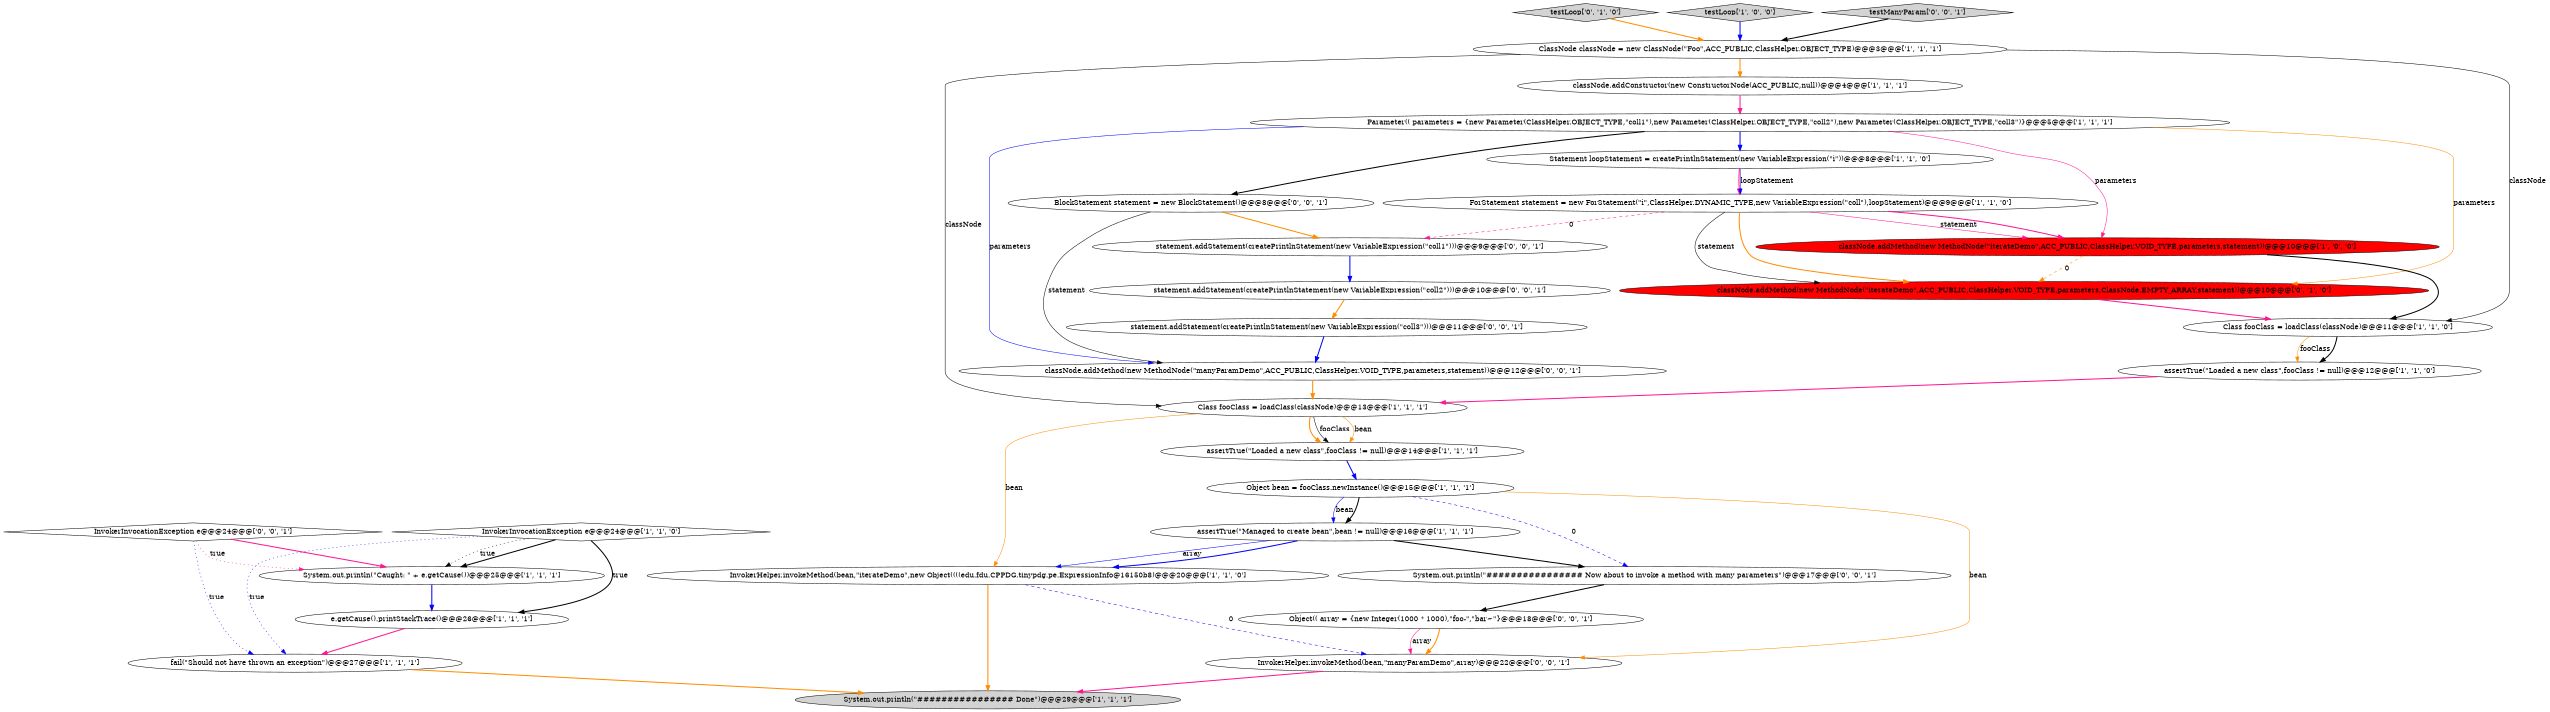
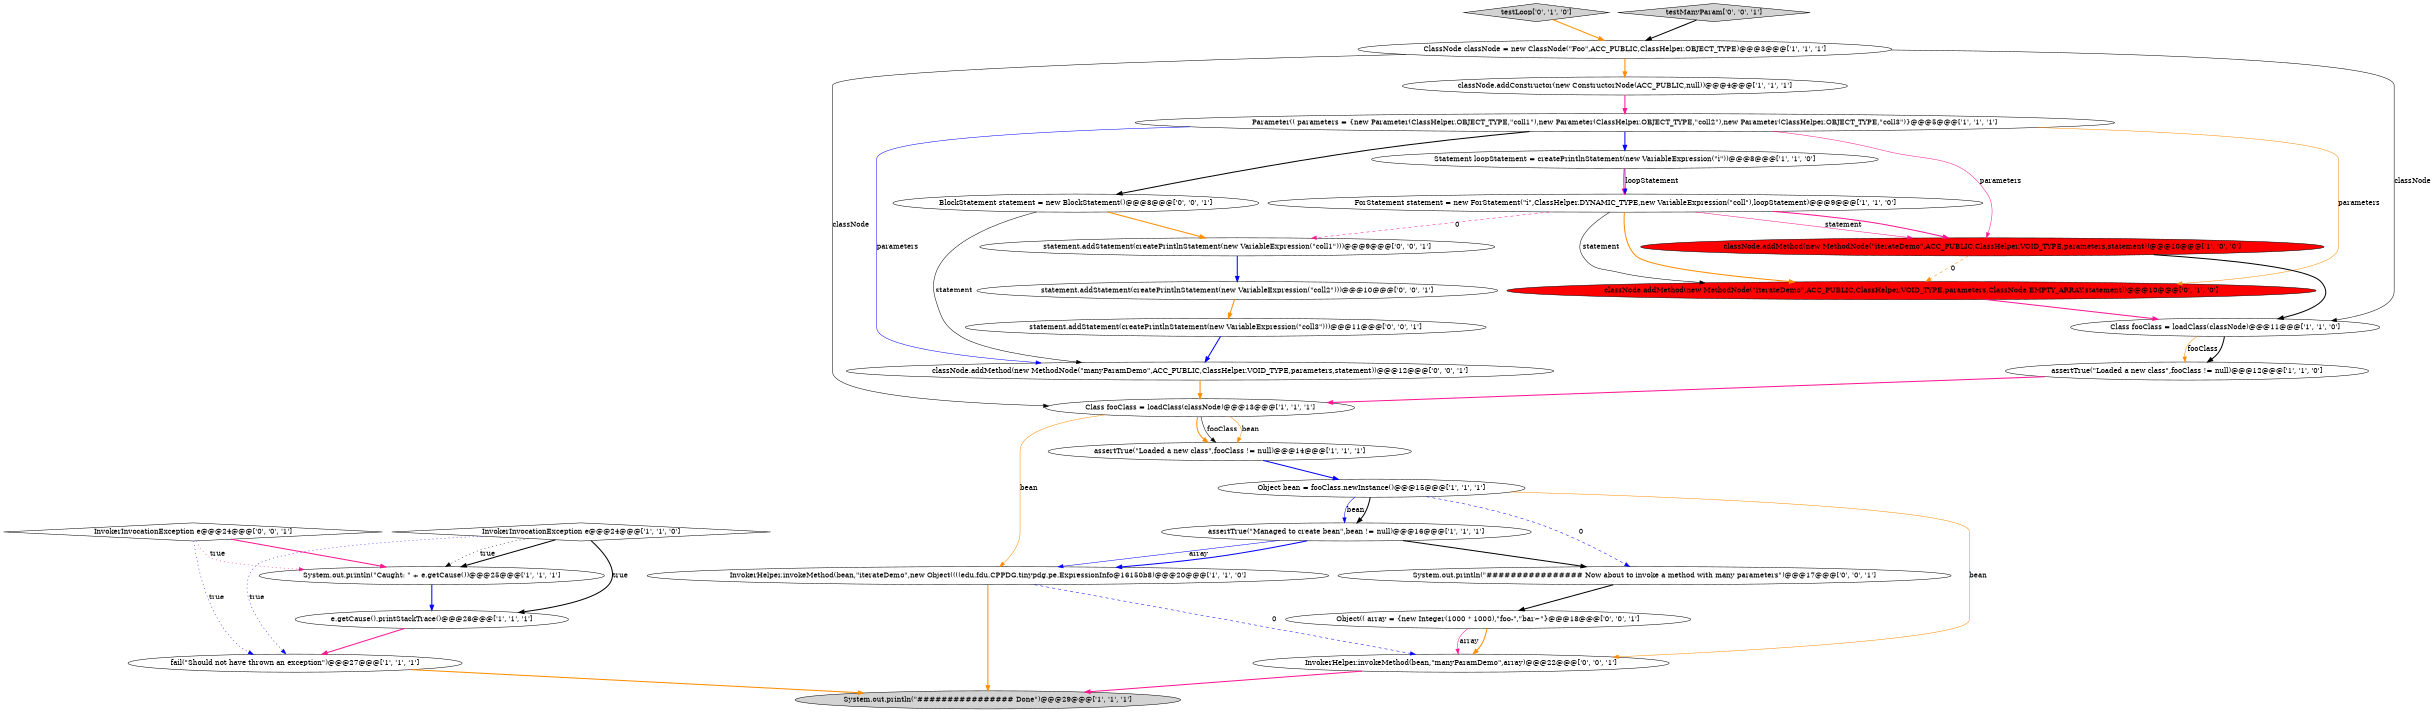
  digraph {
    node [fillcolor=white shape=ellipse style=filled]
    edge [color=darkorange style=bold]
    n1 [label="assertTrue(\"Loaded a new class\",fooClass != null)@@@12@@@['1', '1', '0']"]
    n2 [label="Class fooClass = loadClass(classNode)@@@13@@@['1', '1', '1']"]
    n3 [label="InvokerHelper.invokeMethod(bean,\"iterateDemo\",new Object((((edu.fdu.CPPDG.tinypdg.pe.ExpressionInfo@16150b8)@@@20@@@['1', '1', '0']"]
    n4 [label="assertTrue(\"Loaded a new class\",fooClass != null)@@@14@@@['1', '1', '1']"]
    n5 [fillcolor=lightgray label="testLoop['0', '1', '0']" shape=diamond]
    n6 [label="ClassNode classNode = new ClassNode(\"Foo\",ACC_PUBLIC,ClassHelper.OBJECT_TYPE)@@@3@@@['1', '1', '1']"]
    n7 [label="classNode.addConstructor(new ConstructorNode(ACC_PUBLIC,null))@@@4@@@['1', '1', '1']"]
    n8 [label="Class fooClass = loadClass(classNode)@@@11@@@['1', '1', '0']"]
    n9 [label="Parameter(( parameters = {new Parameter(ClassHelper.OBJECT_TYPE,\"coll1\"),new Parameter(ClassHelper.OBJECT_TYPE,\"coll2\"),new Parameter(ClassHelper.OBJECT_TYPE,\"coll3\")}@@@5@@@['1', '1', '1']"]
    n10 [fillcolor=red label="classNode.addMethod(new MethodNode(\"iterateDemo\",ACC_PUBLIC,ClassHelper.VOID_TYPE,parameters,statement))@@@10@@@['1', '0', '0']"]
    n11 [fillcolor=red label="classNode.addMethod(new MethodNode(\"iterateDemo\",ACC_PUBLIC,ClassHelper.VOID_TYPE,parameters,ClassNode.EMPTY_ARRAY,statement))@@@10@@@['0', '1', '0']"]
    n12 [label="classNode.addMethod(new MethodNode(\"manyParamDemo\",ACC_PUBLIC,ClassHelper.VOID_TYPE,parameters,statement))@@@12@@@['0', '0', '1']"]
    n13 [label="BlockStatement statement = new BlockStatement()@@@8@@@['0', '0', '1']"]
    n14 [label="Statement loopStatement = createPrintlnStatement(new VariableExpression(\"i\"))@@@8@@@['1', '1', '0']"]
    n15 [label="InvokerHelper.invokeMethod(bean,\"manyParamDemo\",array)@@@22@@@['0', '0', '1']"]
    n16 [fillcolor=lightgray label="System.out.println(\"################ Done\")@@@29@@@['1', '1', '1']"]
    n17 [label="Object bean = fooClass.newInstance()@@@15@@@['1', '1', '1']"]
    n18 [label="System.out.println(\"Caught: \" + e.getCause())@@@25@@@['1', '1', '1']"]
    n19 [label="e.getCause().printStackTrace()@@@26@@@['1', '1', '1']"]
    n20 [label="fail(\"Should not have thrown an exception\")@@@27@@@['1', '1', '1']"]
    n21 [label="statement.addStatement(createPrintlnStatement(new VariableExpression(\"coll3\")))@@@11@@@['0', '0', '1']"]
    n22 [label="assertTrue(\"Managed to create bean\",bean != null)@@@16@@@['1', '1', '1']"]
    n23 [label="System.out.println(\"################ Now about to invoke a method with many parameters\")@@@17@@@['0', '0', '1']"]
    n24 [label="Object(( array = {new Integer(1000 * 1000),\"foo-\",\"bar~\"}@@@18@@@['0', '0', '1']"]
    n25 [label="statement.addStatement(createPrintlnStatement(new VariableExpression(\"coll2\")))@@@10@@@['0', '0', '1']"]
    n26 [label="ForStatement statement = new ForStatement(\"i\",ClassHelper.DYNAMIC_TYPE,new VariableExpression(\"coll\"),loopStatement)@@@9@@@['1', '1', '0']"]
    n27 [label="statement.addStatement(createPrintlnStatement(new VariableExpression(\"coll1\")))@@@9@@@['0', '0', '1']"]
    n28 [label="InvokerInvocationException e@@@24@@@['0', '0', '1']" shape=diamond]
-   n29 [fillcolor=lightgray label="testLoop['1', '0', '0']" shape=diamond]
    n30 [label="InvokerInvocationException e@@@24@@@['1', '1', '0']" shape=diamond]
    n31 [fillcolor=lightgray label="testManyParam['0', '0', '1']" shape=diamond]
    n1 -> n2 [color=deeppink]
    n2 -> n3 [label=bean style=solid]
    n2 -> n4 [label=bean style=solid]
    n2 -> n4
    n2 -> n4 [color=black label=fooClass style=solid]
    n3 -> n15 [color=blue label=0 style=dashed]
    n3 -> n16
    n4 -> n17 [color=blue]
    n5 -> n6
    n6 -> n2 [color=black label=classNode style=solid]
    n6 -> n7
    n6 -> n8 [color=black label=classNode style=solid]
    n7 -> n9 [color=deeppink]
    n8 -> n1 [label=fooClass style=solid]
    n8 -> n1 [color=black]
    n9 -> n10 [color=deeppink label=parameters style=solid]
    n9 -> n11 [label=parameters style=solid]
    n9 -> n12 [color=blue label=parameters style=solid]
    n9 -> n13 [color=black]
    n9 -> n14 [color=blue]
    n10 -> n8 [color=black]
    n10 -> n11 [label=0 style=dashed]
    n11 -> n8 [color=deeppink]
    n12 -> n2
    n13 -> n12 [color=black label=statement style=solid]
    n13 -> n27
    n14 -> n26 [color=deeppink]
    n14 -> n26 [color=blue label=loopStatement style=solid]
    n15 -> n16 [color=deeppink]
    n17 -> n15 [label=bean style=solid]
    n17 -> n22 [color=blue label=bean style=solid]
    n17 -> n22 [color=black]
    n17 -> n23 [color=blue label=0 style=dashed]
    n18 -> n19 [color=blue]
    n19 -> n20 [color=deeppink]
    n20 -> n16
    n21 -> n12 [color=blue]
    n22 -> n3 [color=blue label=array style=solid]
    n22 -> n3 [color=blue]
    n22 -> n23 [color=black]
    n23 -> n24 [color=black]
    n24 -> n15
    n24 -> n15 [color=deeppink label=array style=solid]
    n25 -> n21
    n26 -> n10 [color=deeppink label=statement style=solid]
    n26 -> n10 [color=deeppink]
    n26 -> n11 [color=black label=statement style=solid]
    n26 -> n11
    n26 -> n27 [color=deeppink label=0 style=dashed]
    n27 -> n25 [color=blue]
    n28 -> n18 [color=deeppink label=true style=dotted]
    n28 -> n18 [color=deeppink]
    n28 -> n20 [color=blue label=true style=dotted]
-   n29 -> n6 [color=blue]
    n30 -> n18 [color=black]
    n30 -> n18 [color=black label=true style=dotted]
    n30 -> n19 [color=black label=true]
    n30 -> n20 [color=blue label=true style=dotted]
    n31 -> n6 [color=black]
  }
